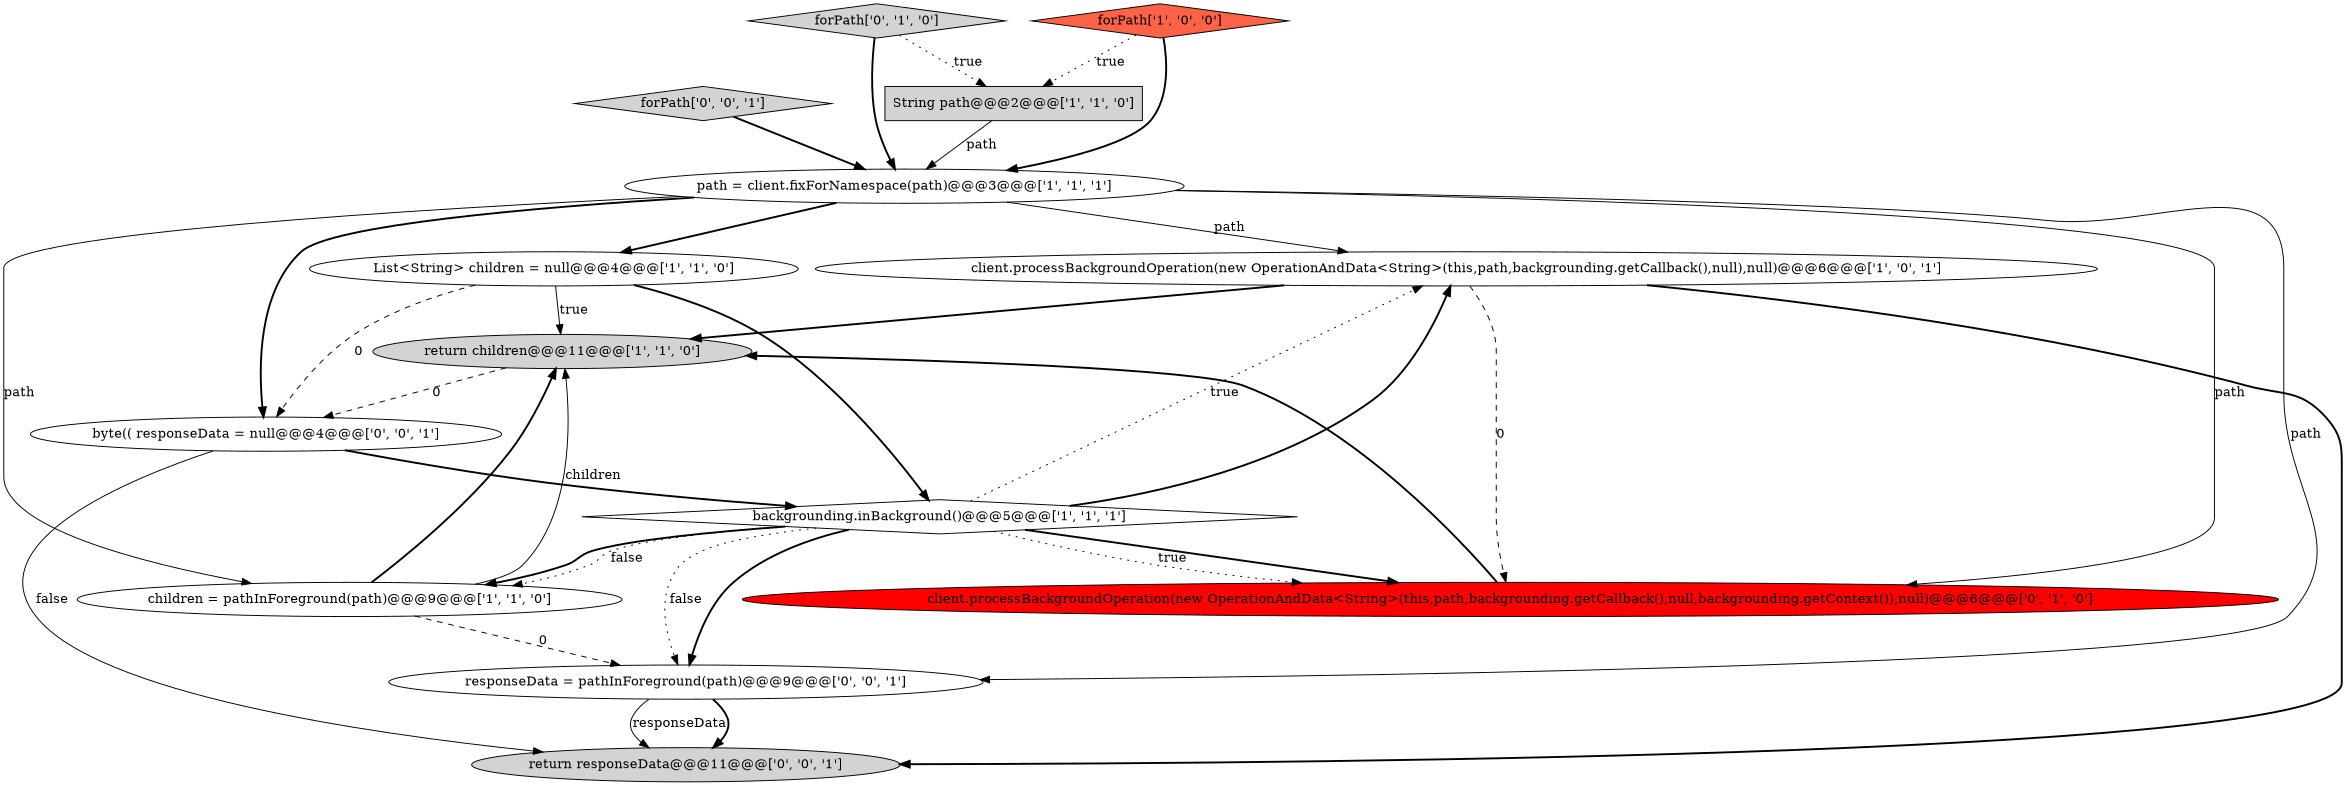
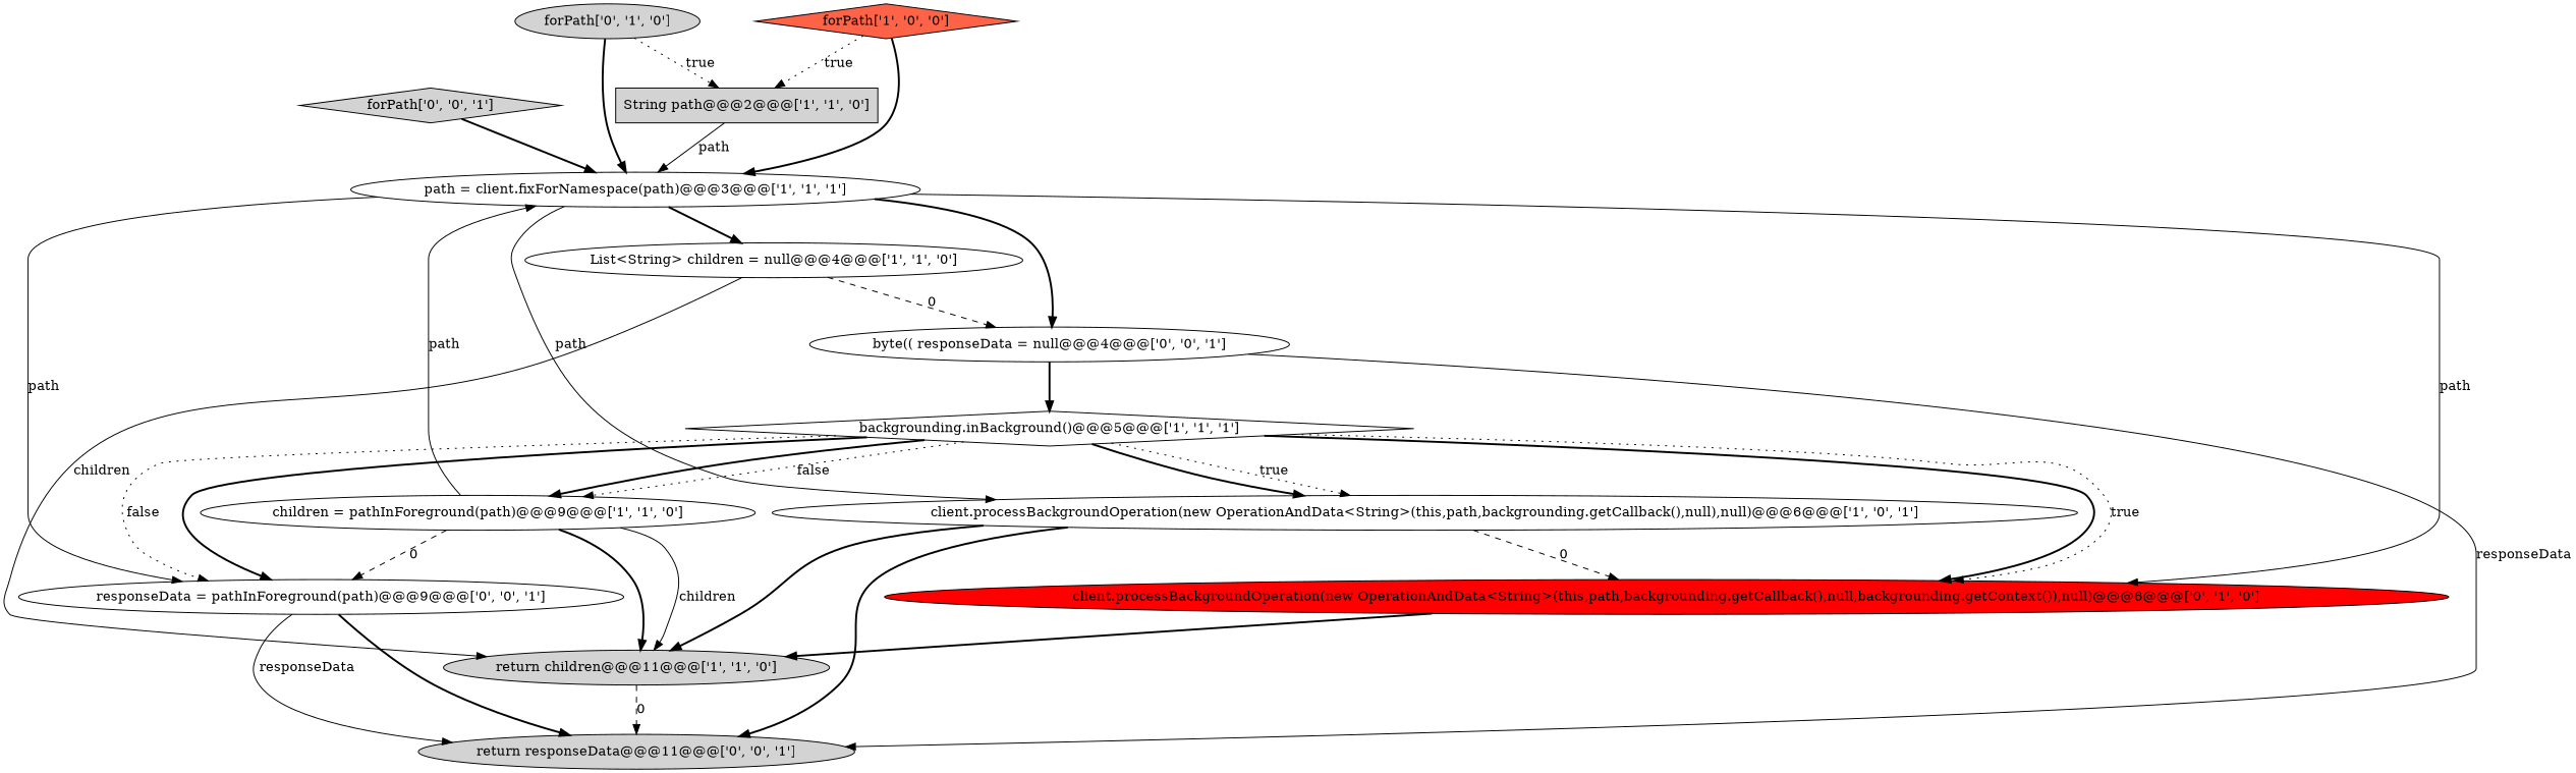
  digraph {
    node [fillcolor=white shape=ellipse style=filled]
    edge [style=bold]
    n1 [fillcolor=lightgray label="return responseData@@@11@@@['0', '0', '1']"]
    n2 [label="client.processBackgroundOperation(new OperationAndData<String>(this,path,backgrounding.getCallback(),null),null)@@@6@@@['1', '0', '1']"]
    n3 [fillcolor=lightgray label="return children@@@11@@@['1', '1', '0']"]
    n4 [fillcolor=red label="client.processBackgroundOperation(new OperationAndData<String>(this,path,backgrounding.getCallback(),null,backgrounding.getContext()),null)@@@6@@@['0', '1', '0']"]
    n5 [label="children = pathInForeground(path)@@@9@@@['1', '1', '0']"]
    n6 [label="responseData = pathInForeground(path)@@@9@@@['0', '0', '1']"]
    n7 [fillcolor=lightgray label="forPath['0', '0', '1']" shape=diamond]
    n8 [label="path = client.fixForNamespace(path)@@@3@@@['1', '1', '1']"]
    n9 [label="byte(( responseData = null@@@4@@@['0', '0', '1']"]
    n10 [label="List<String> children = null@@@4@@@['1', '1', '0']"]
    n11 [label="backgrounding.inBackground()@@@5@@@['1', '1', '1']" shape=diamond]
-   n12 [fillcolor=lightgray label="forPath['0', '1', '0']" shape=diamond]
+   n12 [fillcolor=lightgray label="forPath['0', '1', '0']"]
    n13 [fillcolor=lightgray label="String path@@@2@@@['1', '1', '0']" shape=box]
    n14 [fillcolor=tomato label="forPath['1', '0', '0']" shape=diamond]
    n2 -> n1
    n2 -> n3
    n2 -> n4 [label=0 style=dashed]
-   n3 -> n9 [label=0 style=dashed]
+   n3 -> n1 [label=0 style=dashed]
    n4 -> n3
    n5 -> n3 [label=children style=solid]
    n5 -> n3
    n5 -> n6 [label=0 style=dashed]
    n6 -> n1 [label=responseData style=solid]
    n6 -> n1
    n7 -> n8
    n8 -> n2 [label=path style=solid]
    n8 -> n4 [label=path style=solid]
-   n8 -> n5 [label=path style=solid]
+   n5 -> n8 [label=path style=solid]
    n8 -> n6 [label=path style=solid]
    n8 -> n9
    n8 -> n10
-   n9 -> n1 [label=false style=solid]
+   n9 -> n1 [label=responseData style=solid]
    n9 -> n11
-   n10 -> n3 [label=true style=solid]
+   n10 -> n3 [label=children style=solid]
    n10 -> n9 [label=0 style=dashed]
-   n10 -> n11
    n11 -> n2 [label=true style=dotted]
    n11 -> n2
    n11 -> n4
    n11 -> n4 [label=true style=dotted]
    n11 -> n5 [label=false style=dotted]
    n11 -> n5
    n11 -> n6 [label=false style=dotted]
    n11 -> n6
    n12 -> n8
    n12 -> n13 [label=true style=dotted]
    n13 -> n8 [label=path style=solid]
    n14 -> n8
    n14 -> n13 [label=true style=dotted]
  }
